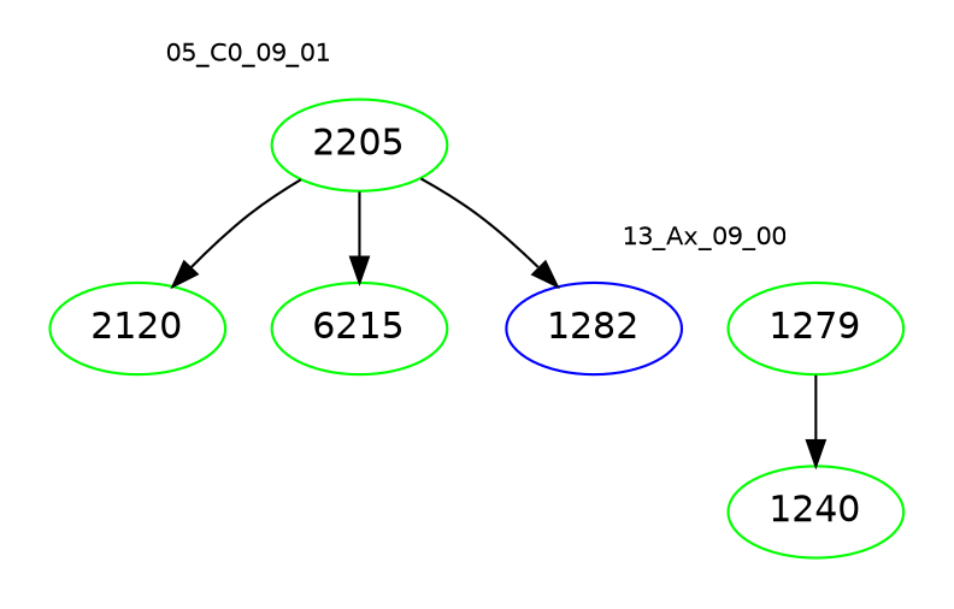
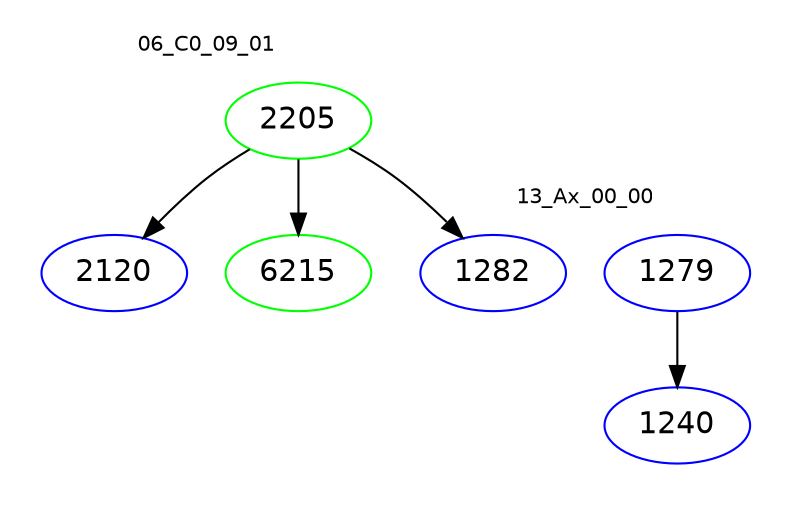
  digraph {
    fontname="DejaVu Sans"
    node [color=green fontname="DejaVu Sans"]
    edge [color=black fontname="DejaVu Sans"]
-   n1 [label=1279]
-   n2 [label=1240]
+   n1 [color=blue label=1279]
+   n2 [color=blue label=1240]
    n3 [color=blue label=1282]
    n4 [label=2205]
-   n5 [label=2120]
+   n5 [color=blue label=2120]
    n6 [label=6215]
    subgraph cluster_1 {
      color=white
      fontsize=10
-     label="13_Ax_09_00"
+     label="13_Ax_00_00"
      n1
      n2
      n3
    }
    subgraph cluster_2 {
      color=white
      fontsize=10
-     label="05_C0_09_01"
+     label="06_C0_09_01"
      n4
      n5
      n6
    }
    n1 -> n2
    n4 -> n3
    n4 -> n5
    n4 -> n6
  }
